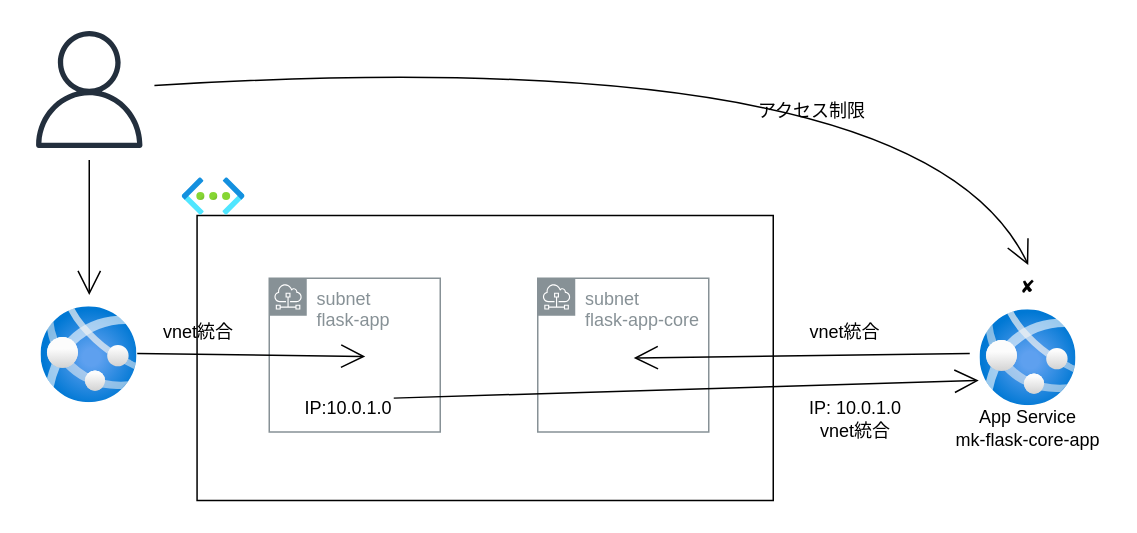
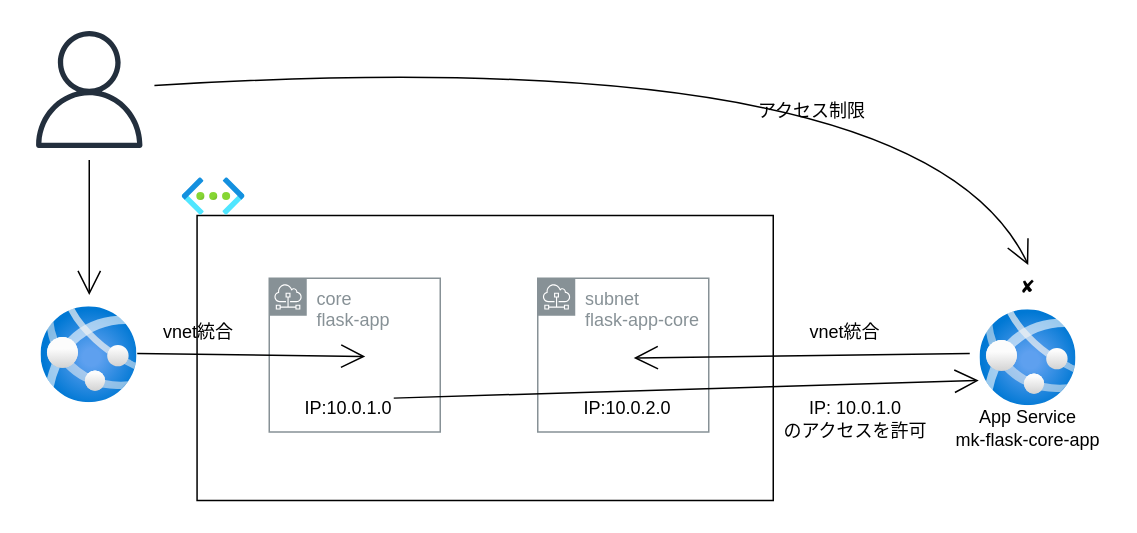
  <mxCell id="0" />
  <mxCell id="1" parent="0" />
  <mxCell id="2" value="" style="rounded=0;whiteSpace=wrap;html=1;" vertex="1" parent="1"><mxGeometry x="130.88" y="143" width="384.12" height="190" as="geometry" /></mxCell>
  <mxCell id="3" value="" style="aspect=fixed;html=1;points=[];align=center;image;fontSize=12;image=img/lib/azure2/app_services/App_Services.svg;" vertex="1" parent="1"><mxGeometry x="27" y="204" width="64" height="64" as="geometry" /></mxCell>
- <mxCell id="4" value="subnet&lt;br&gt;flask-app" style="sketch=0;outlineConnect=0;gradientColor=none;html=1;whiteSpace=wrap;fontSize=12;fontStyle=0;shape=mxgraph.aws4.group;grIcon=mxgraph.aws4.group_subnet;strokeColor=#879196;fillColor=none;verticalAlign=top;align=left;spacingLeft=30;fontColor=#879196;dashed=0;" vertex="1" parent="1"><mxGeometry x="179" y="184.75" width="114" height="102.5" as="geometry" /></mxCell>
+ <mxCell id="4" value="core&lt;br&gt;flask-app" style="sketch=0;outlineConnect=0;gradientColor=none;html=1;whiteSpace=wrap;fontSize=12;fontStyle=0;shape=mxgraph.aws4.group;grIcon=mxgraph.aws4.group_subnet;strokeColor=#879196;fillColor=none;verticalAlign=top;align=left;spacingLeft=30;fontColor=#879196;dashed=0;" vertex="1" parent="1"><mxGeometry x="179" y="184.75" width="114" height="102.5" as="geometry" /></mxCell>
  <mxCell id="5" value="" style="aspect=fixed;html=1;points=[];align=center;image;fontSize=12;image=img/lib/azure2/app_services/App_Services.svg;" vertex="1" parent="1"><mxGeometry x="653" y="206" width="64" height="64" as="geometry" /></mxCell>
  <mxCell id="6" value="" style="aspect=fixed;html=1;points=[];align=center;image;fontSize=12;image=img/lib/azure2/networking/Virtual_Networks.svg;" vertex="1" parent="1"><mxGeometry x="121.12" y="118" width="41.88" height="25" as="geometry" /></mxCell>
  <mxCell id="7" value="App Service&lt;br&gt;mk-flask-core-app" style="text;strokeColor=none;fillColor=none;html=1;align=center;verticalAlign=middle;whiteSpace=wrap;rounded=0;" vertex="1" parent="1"><mxGeometry x="634" y="270" width="102" height="30" as="geometry" /></mxCell>
  <mxCell id="8" value="subnet&lt;br&gt;flask-app-core" style="sketch=0;outlineConnect=0;gradientColor=none;html=1;whiteSpace=wrap;fontSize=12;fontStyle=0;shape=mxgraph.aws4.group;grIcon=mxgraph.aws4.group_subnet;strokeColor=#879196;fillColor=none;verticalAlign=top;align=left;spacingLeft=30;fontColor=#879196;dashed=0;" vertex="1" parent="1"><mxGeometry x="358" y="184.75" width="114" height="102.5" as="geometry" /></mxCell>
  <mxCell id="9" style="edgeStyle=none;curved=1;rounded=0;orthogonalLoop=1;jettySize=auto;html=1;endArrow=open;startSize=14;endSize=14;sourcePerimeterSpacing=8;targetPerimeterSpacing=8;" edge="1" parent="1" source="11" target="3"><mxGeometry relative="1" as="geometry" /></mxCell>
  <mxCell id="10" style="edgeStyle=none;curved=1;rounded=0;orthogonalLoop=1;jettySize=auto;html=1;endArrow=open;startSize=14;endSize=14;sourcePerimeterSpacing=8;targetPerimeterSpacing=8;entryX=0.5;entryY=0;entryDx=0;entryDy=0;" edge="1" parent="1" source="11" target="13"><mxGeometry relative="1" as="geometry"><mxPoint x="605" y="173" as="targetPoint" /><Array as="points"><mxPoint x="613" y="25" /></Array></mxGeometry></mxCell>
  <mxCell id="11" value="" style="sketch=0;outlineConnect=0;fontColor=#232F3E;gradientColor=none;fillColor=#232F3D;strokeColor=none;dashed=0;verticalLabelPosition=bottom;verticalAlign=top;align=center;html=1;fontSize=12;fontStyle=0;aspect=fixed;pointerEvents=1;shape=mxgraph.aws4.user;" vertex="1" parent="1"><mxGeometry x="20" y="20" width="78" height="78" as="geometry" /></mxCell>
  <mxCell id="12" value="アクセス制限" style="text;strokeColor=none;fillColor=none;html=1;align=center;verticalAlign=middle;whiteSpace=wrap;rounded=0;" vertex="1" parent="1"><mxGeometry x="498" y="59" width="86" height="30" as="geometry" /></mxCell>
  <mxCell id="13" value="✘" style="text;strokeColor=none;fillColor=none;html=1;align=center;verticalAlign=middle;whiteSpace=wrap;rounded=0;" vertex="1" parent="1"><mxGeometry x="642" y="176" width="86" height="30" as="geometry" /></mxCell>
  <mxCell id="14" value="" style="edgeStyle=none;orthogonalLoop=1;jettySize=auto;html=1;rounded=0;endArrow=open;startSize=14;endSize=14;sourcePerimeterSpacing=8;targetPerimeterSpacing=8;curved=1;exitX=1;exitY=0.484;exitDx=0;exitDy=0;exitPerimeter=0;" edge="1" parent="1" source="3"><mxGeometry width="140" relative="1" as="geometry"><mxPoint x="143" y="235" as="sourcePoint" /><mxPoint x="243" y="237" as="targetPoint" /><Array as="points" /></mxGeometry></mxCell>
  <mxCell id="15" value="" style="edgeStyle=none;orthogonalLoop=1;jettySize=auto;html=1;rounded=0;endArrow=open;startSize=14;endSize=14;sourcePerimeterSpacing=8;targetPerimeterSpacing=8;curved=1;" edge="1" parent="1"><mxGeometry width="140" relative="1" as="geometry"><mxPoint x="646" y="235" as="sourcePoint" /><mxPoint x="422" y="238" as="targetPoint" /><Array as="points" /></mxGeometry></mxCell>
  <mxCell id="16" value="IP:10.0.1.0" style="text;strokeColor=none;fillColor=none;html=1;align=center;verticalAlign=middle;whiteSpace=wrap;rounded=0;" vertex="1" parent="1"><mxGeometry x="202" y="257.25" width="60" height="30" as="geometry" /></mxCell>
+ <mxCell id="17" value="IP:10.0.2.0" style="text;strokeColor=none;fillColor=none;html=1;align=center;verticalAlign=middle;whiteSpace=wrap;rounded=0;" vertex="1" parent="1"><mxGeometry x="388" y="257.25" width="60" height="30" as="geometry" /></mxCell>
  <mxCell id="18" value="" style="edgeStyle=none;orthogonalLoop=1;jettySize=auto;html=1;rounded=0;endArrow=open;startSize=14;endSize=14;sourcePerimeterSpacing=8;targetPerimeterSpacing=8;curved=1;exitX=1;exitY=0.25;exitDx=0;exitDy=0;" edge="1" parent="1" source="16"><mxGeometry width="140" relative="1" as="geometry"><mxPoint x="143" y="105" as="sourcePoint" /><mxPoint x="652" y="253" as="targetPoint" /><Array as="points" /></mxGeometry></mxCell>
- <mxCell id="19" value="IP: 10.0.1.0&lt;br&gt;vnet統合" style="text;strokeColor=none;fillColor=none;html=1;align=center;verticalAlign=middle;whiteSpace=wrap;rounded=0;" vertex="1" parent="1"><mxGeometry x="509" y="264" width="122" height="30" as="geometry" /></mxCell>
+ <mxCell id="19" value="IP: 10.0.1.0&lt;br&gt;のアクセスを許可" style="text;strokeColor=none;fillColor=none;html=1;align=center;verticalAlign=middle;whiteSpace=wrap;rounded=0;" vertex="1" parent="1"><mxGeometry x="509" y="264" width="122" height="30" as="geometry" /></mxCell>
  <mxCell id="20" value="vnet統合" style="text;strokeColor=none;fillColor=none;html=1;align=center;verticalAlign=middle;whiteSpace=wrap;rounded=0;" vertex="1" parent="1"><mxGeometry x="520" y="206" width="86" height="30" as="geometry" /></mxCell>
  <mxCell id="21" value="vnet統合" style="text;strokeColor=none;fillColor=none;html=1;align=center;verticalAlign=middle;whiteSpace=wrap;rounded=0;" vertex="1" parent="1"><mxGeometry x="89" y="206" width="86" height="30" as="geometry" /></mxCell>
